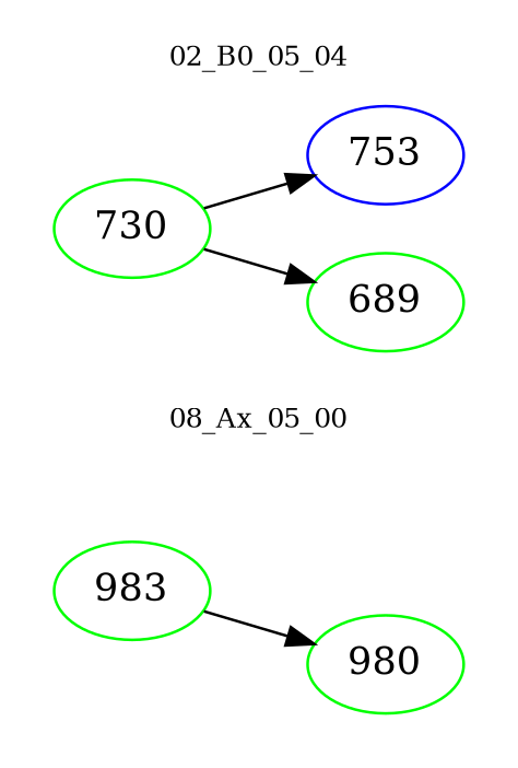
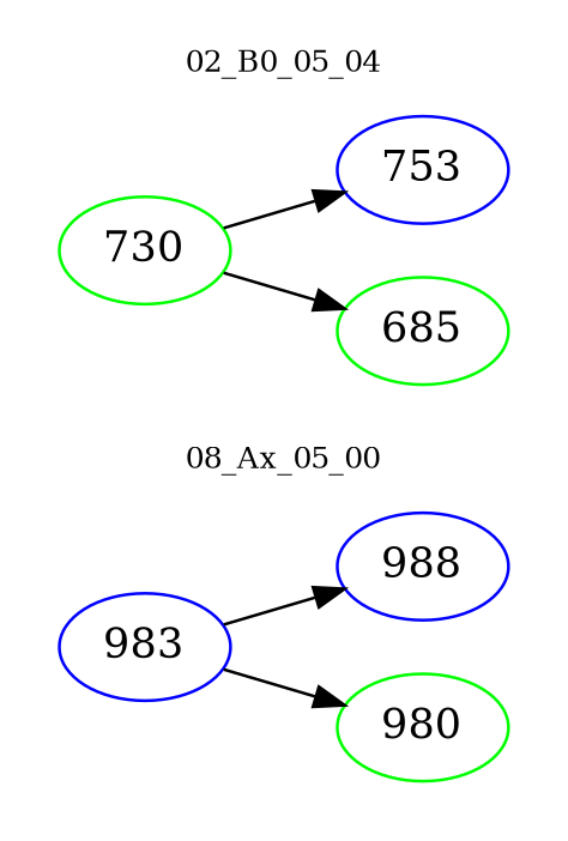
  digraph {
    rankdir=LR
    node [color=blue]
    edge [color=black]
-   n1 [color=green label=983]
+   n1 [label=983]
    n2 [color=green label=980]
+   n3 [label=988]
    n4 [color=green label=730]
-   n5 [color=green label=689]
+   n5 [color=green label=685]
    n6 [label=753]
    subgraph cluster_1 {
      color=white
      fontsize=10
      label="08_Ax_05_00"
      n1
      n2
+     n3
    }
    subgraph cluster_2 {
      color=white
      fontsize=10
      label="02_B0_05_04"
      n4
      n5
      n6
    }
    n1 -> n2
+   n1 -> n3
    n4 -> n5
    n4 -> n6
  }
